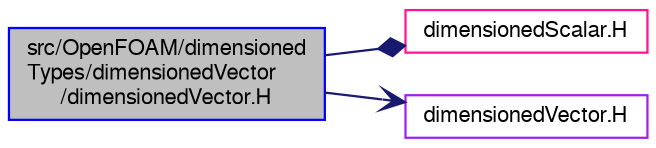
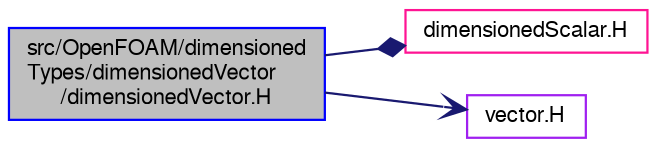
  digraph {
    rankdir=LR
    node [fontname=FreeSans fontsize=10 shape=record]
    edge [color=midnightblue fontname=FreeSans fontsize=10 labelfontname=FreeSans labelfontsize=10 style=solid]
    n1 [color=blue fillcolor=grey75 fontcolor=black height=0.2 label="src/OpenFOAM/dimensioned\lTypes/dimensionedVector\l/dimensionedVector.H" style=filled width=0.4]
    n2 [color=deeppink height=0.2 label="dimensionedScalar.H" width=0.4]
-   n3 [color=purple height=0.2 label="dimensionedVector.H" width=0.4]
+   n3 [color=purple height=0.2 label="vector.H" width=0.4]
    n1 -> n2 [arrowhead=diamond]
    n1 -> n3 [arrowhead=vee]
  }
